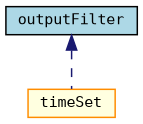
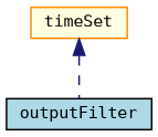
  digraph {
    rankdir=TB
    fontname="DejaVu Sans Mono"
    node [fontname="DejaVu Sans Mono" fontsize=10 shape=record style=filled]
    n1 [color=darkorange fillcolor=lightyellow fontcolor=black height=0.2 label=timeSet width=0.4]
    n2 [color=black height=0.2 label=outputFilter width=0.4 fillcolor=lightblue]
-   n2 -> n1 [color=midnightblue dir=back fontname="DejaVu Sans Mono" fontsize=10 labelfontname=Helvetica labelfontsize=10 style=dashed]
+   n1 -> n2 [color=midnightblue dir=back fontname="DejaVu Sans Mono" fontsize=10 labelfontname=Helvetica labelfontsize=10 style=dashed]
  }
